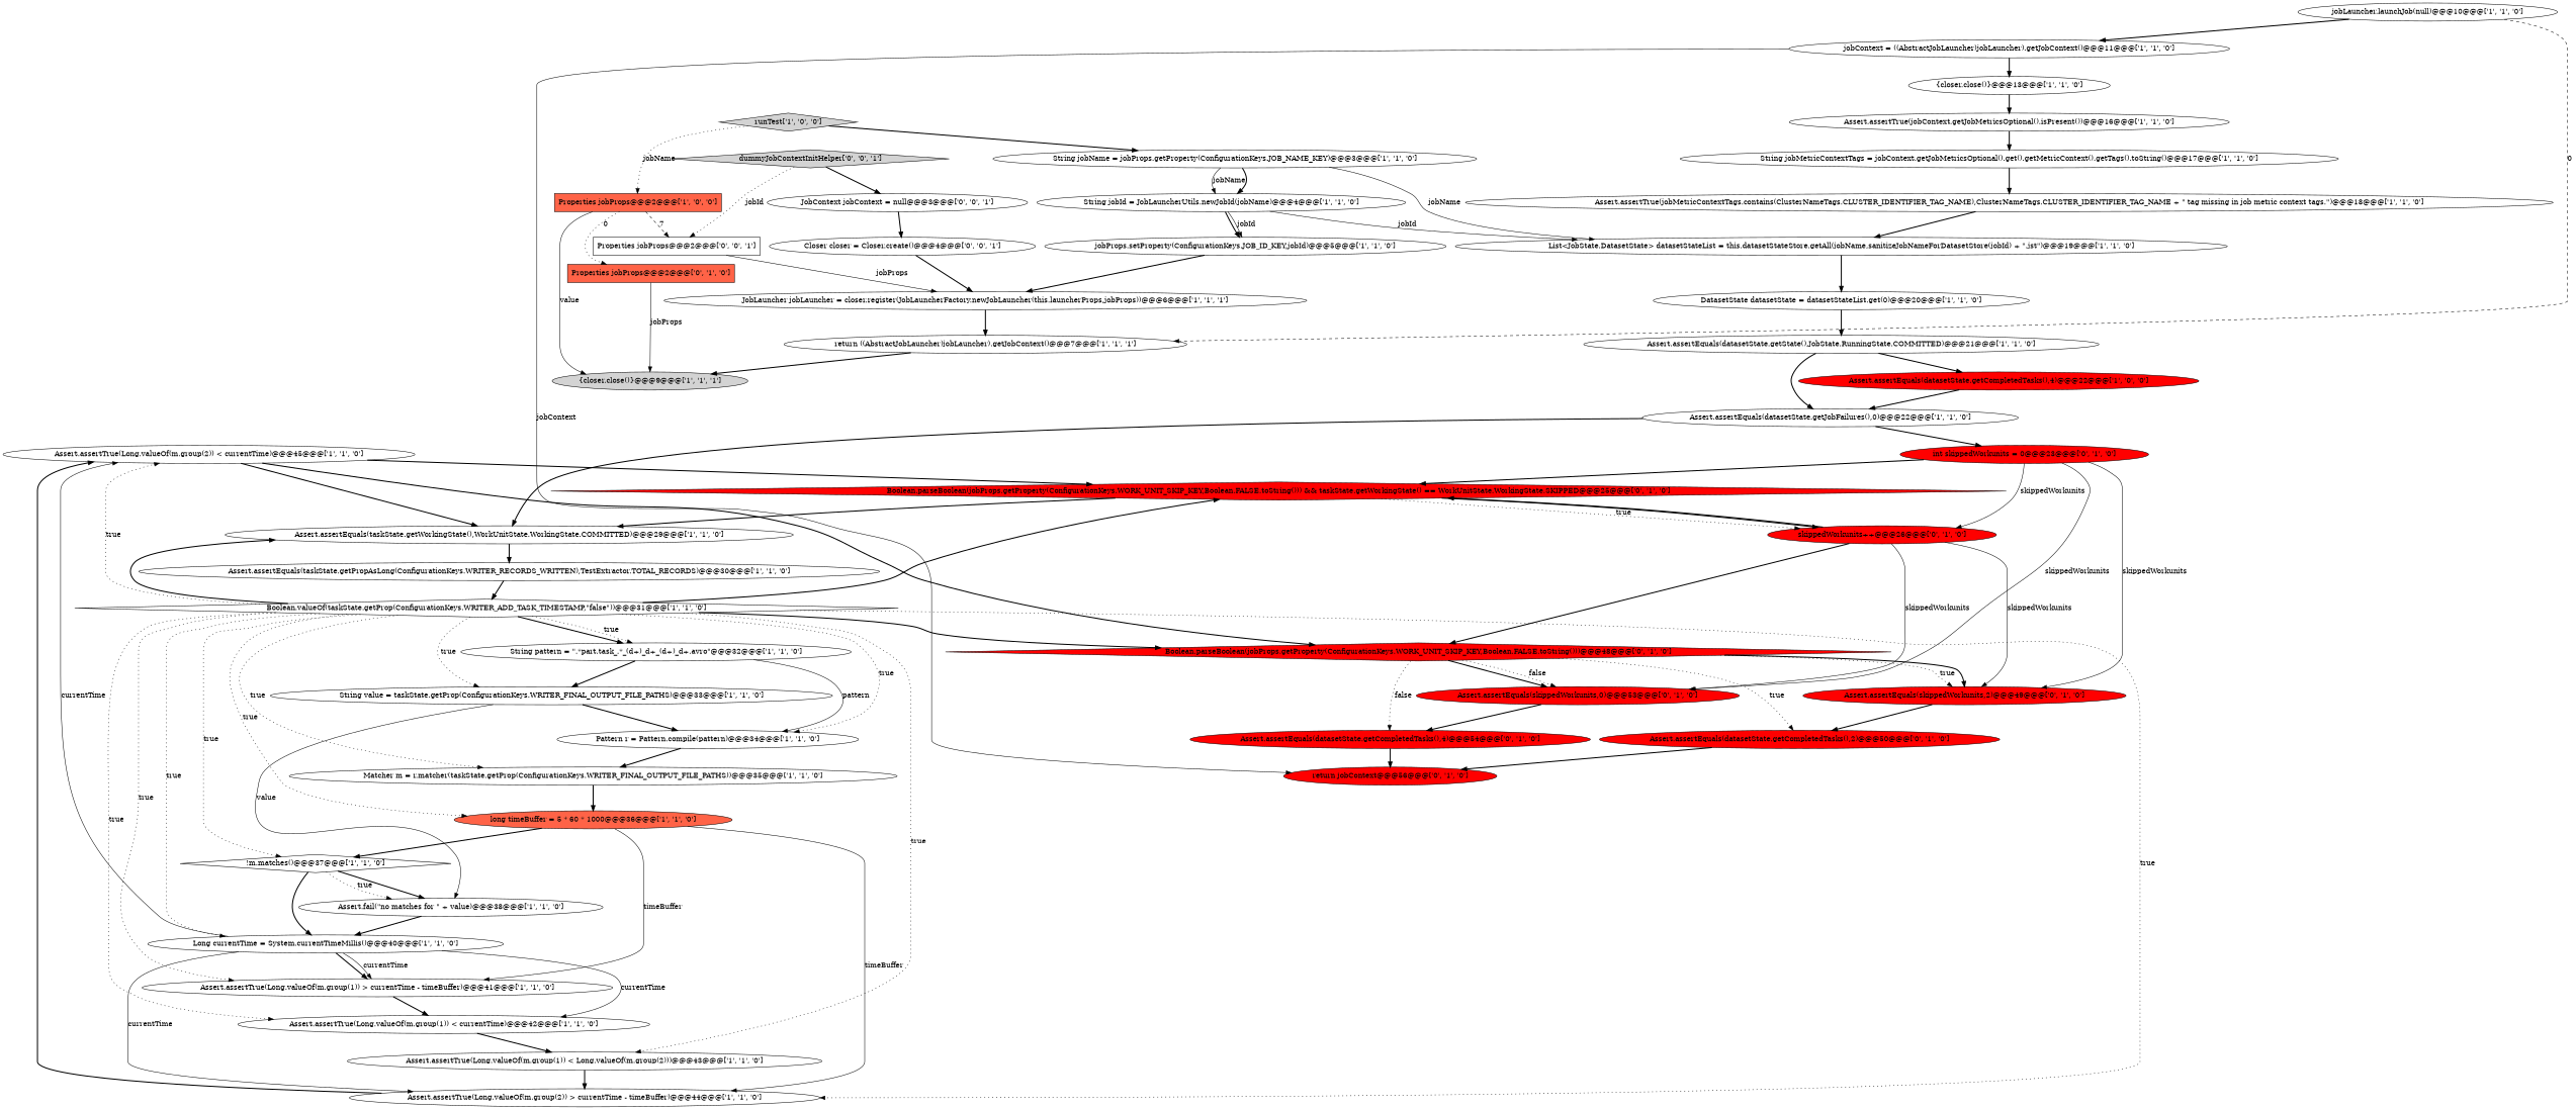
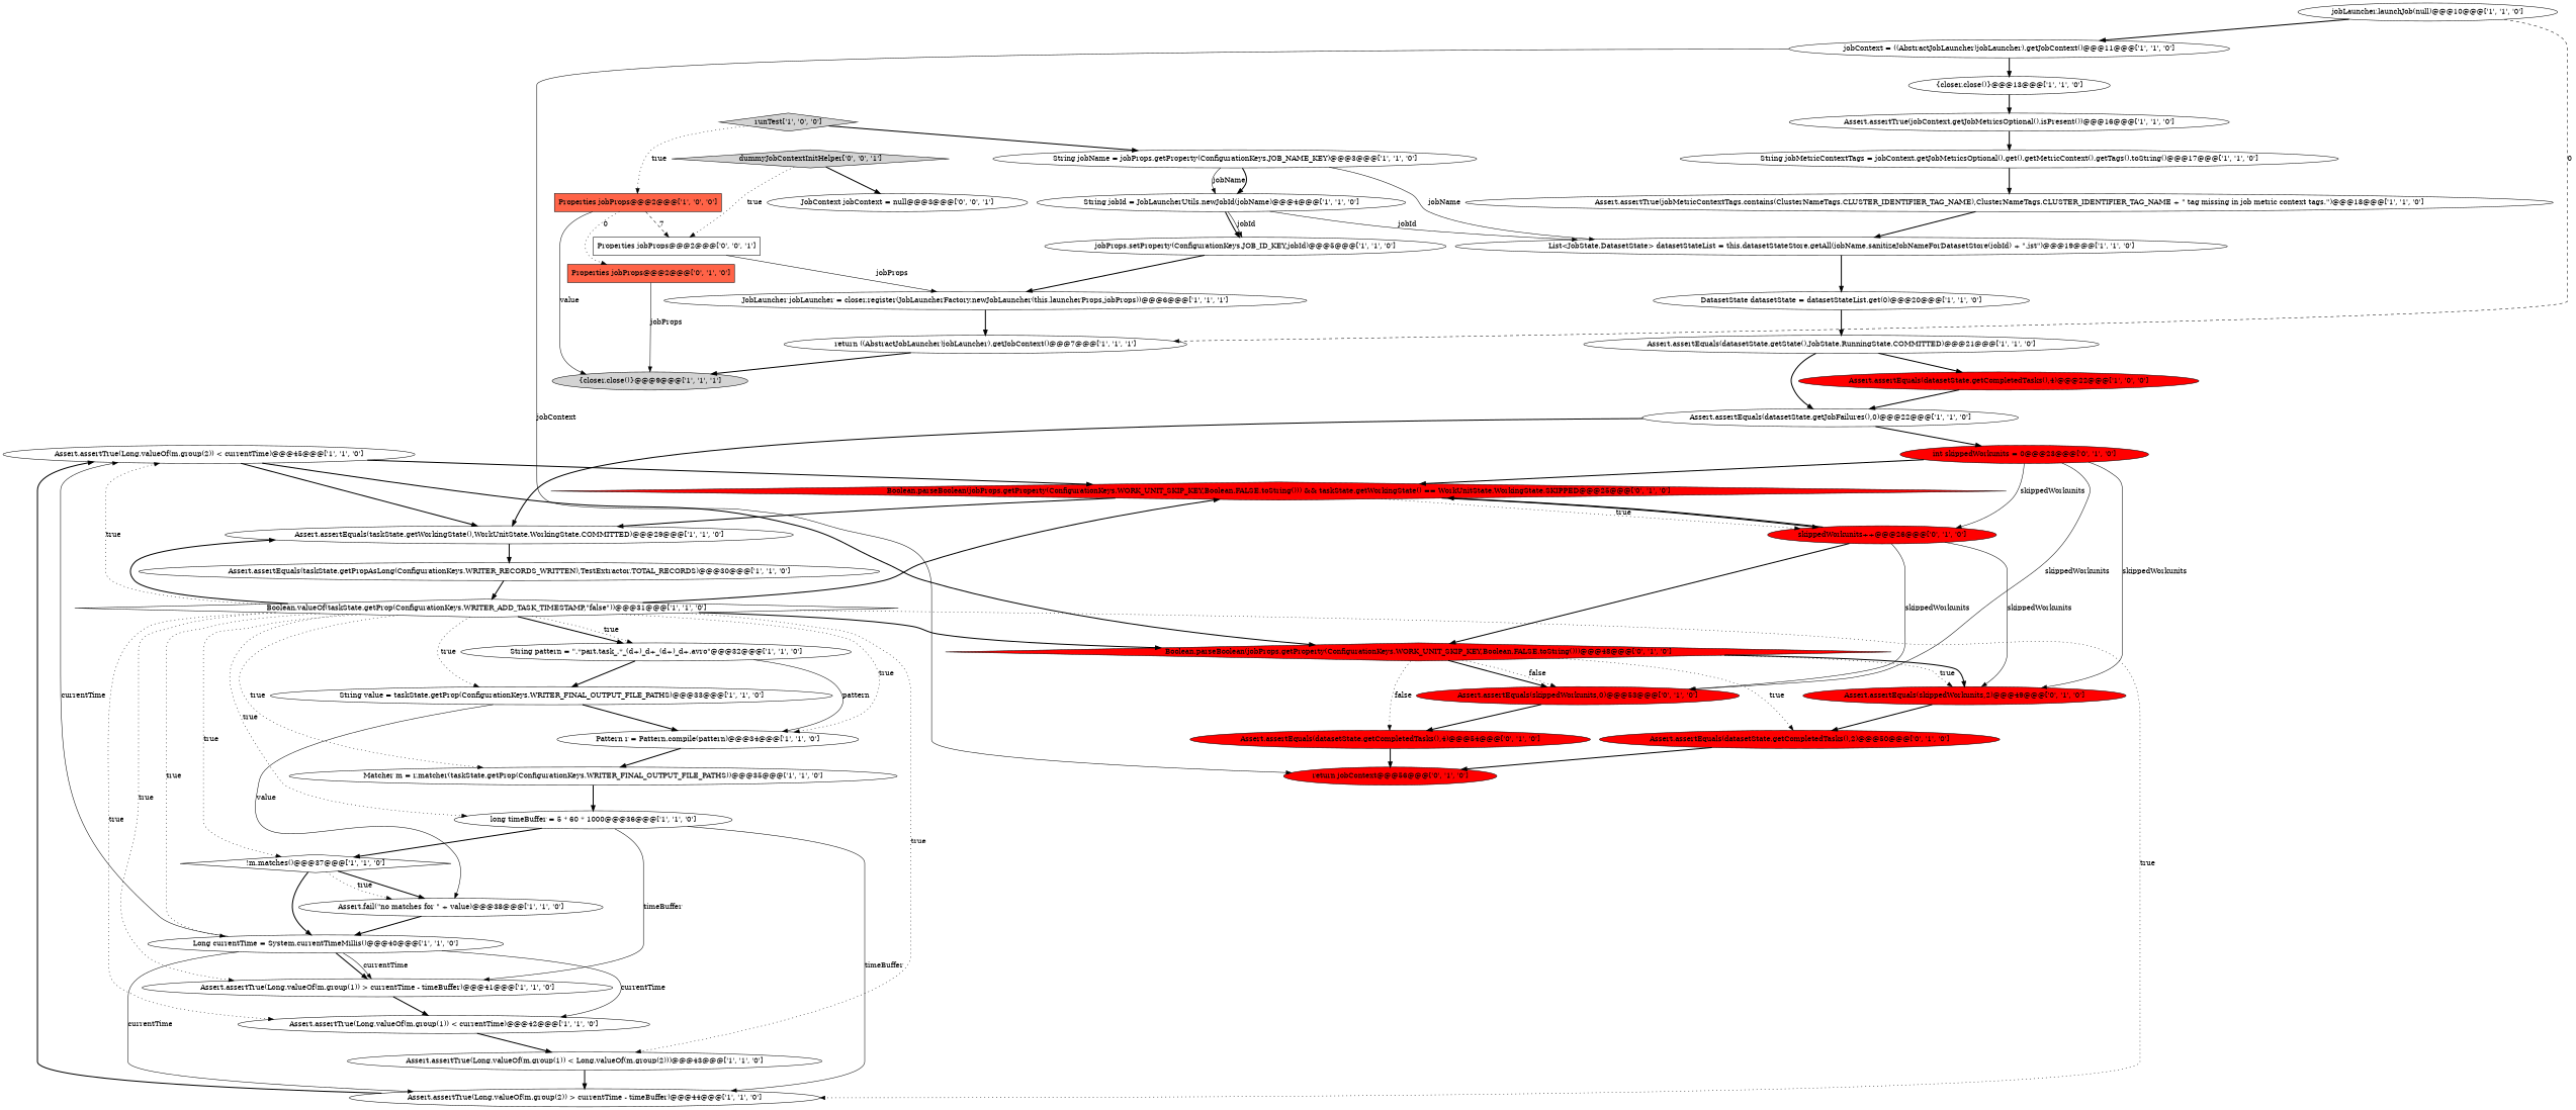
  digraph {
    node [fillcolor=white shape=ellipse style=filled]
    edge [style=bold]
    n1 [label="Assert.assertTrue(Long.valueOf(m.group(2)) < currentTime)@@@45@@@['1', '1', '0']"]
    n2 [fillcolor=red label="Boolean.parseBoolean(jobProps.getProperty(ConfigurationKeys.WORK_UNIT_SKIP_KEY,Boolean.FALSE.toString())) && taskState.getWorkingState() == WorkUnitState.WorkingState.SKIPPED@@@25@@@['0', '1', '0']" shape=diamond]
    n3 [label="Assert.assertEquals(taskState.getWorkingState(),WorkUnitState.WorkingState.COMMITTED)@@@29@@@['1', '1', '0']"]
    n4 [fillcolor=red label="Boolean.parseBoolean(jobProps.getProperty(ConfigurationKeys.WORK_UNIT_SKIP_KEY,Boolean.FALSE.toString()))@@@48@@@['0', '1', '0']" shape=diamond]
    n5 [fillcolor=red label="skippedWorkunits++@@@26@@@['0', '1', '0']"]
    n6 [label="Assert.assertEquals(taskState.getPropAsLong(ConfigurationKeys.WRITER_RECORDS_WRITTEN),TestExtractor.TOTAL_RECORDS)@@@30@@@['1', '1', '0']"]
    n7 [fillcolor=red label="Assert.assertEquals(skippedWorkunits,0)@@@53@@@['0', '1', '0']"]
    n8 [fillcolor=red label="Assert.assertEquals(datasetState.getCompletedTasks(),4)@@@54@@@['0', '1', '0']"]
    n9 [fillcolor=red label="Assert.assertEquals(skippedWorkunits,2)@@@49@@@['0', '1', '0']"]
    n10 [fillcolor=red label="Assert.assertEquals(datasetState.getCompletedTasks(),2)@@@50@@@['0', '1', '0']"]
    n11 [label="jobContext = ((AbstractJobLauncher)jobLauncher).getJobContext()@@@11@@@['1', '1', '0']"]
    n12 [fillcolor=red label="return jobContext@@@56@@@['0', '1', '0']"]
    n13 [label="{closer.close()}@@@13@@@['1', '1', '0']"]
    n14 [label="Assert.assertTrue(jobContext.getJobMetricsOptional().isPresent())@@@16@@@['1', '1', '0']"]
    n15 [label="String jobMetricContextTags = jobContext.getJobMetricsOptional().get().getMetricContext().getTags().toString()@@@17@@@['1', '1', '0']"]
    n16 [label="Assert.assertTrue(jobMetricContextTags.contains(ClusterNameTags.CLUSTER_IDENTIFIER_TAG_NAME),ClusterNameTags.CLUSTER_IDENTIFIER_TAG_NAME + \" tag missing in job metric context tags.\")@@@18@@@['1', '1', '0']"]
    n17 [label="Assert.assertTrue(Long.valueOf(m.group(1)) < currentTime)@@@42@@@['1', '1', '0']"]
    n18 [label="Assert.assertTrue(Long.valueOf(m.group(1)) < Long.valueOf(m.group(2)))@@@43@@@['1', '1', '0']"]
    n19 [label="Assert.assertTrue(Long.valueOf(m.group(2)) > currentTime - timeBuffer)@@@44@@@['1', '1', '0']"]
    n20 [fillcolor=red label="int skippedWorkunits = 0@@@23@@@['0', '1', '0']"]
    n21 [label="Assert.fail(\"no matches for \" + value)@@@38@@@['1', '1', '0']"]
    n22 [label="Long currentTime = System.currentTimeMillis()@@@40@@@['1', '1', '0']"]
    n23 [label="Assert.assertTrue(Long.valueOf(m.group(1)) > currentTime - timeBuffer)@@@41@@@['1', '1', '0']"]
    n24 [label="List<JobState.DatasetState> datasetStateList = this.datasetStateStore.getAll(jobName,sanitizeJobNameForDatasetStore(jobId) + \".jst\")@@@19@@@['1', '1', '0']"]
    n25 [label="DatasetState datasetState = datasetStateList.get(0)@@@20@@@['1', '1', '0']"]
-   n26 [fillcolor=tomato label="long timeBuffer = 5 * 60 * 1000@@@36@@@['1', '1', '0']"]
+   n26 [label="long timeBuffer = 5 * 60 * 1000@@@36@@@['1', '1', '0']"]
    n27 [label="!m.matches()@@@37@@@['1', '1', '0']" shape=diamond]
-   n28 [label="Closer closer = Closer.create()@@@4@@@['0', '0', '1']"]
    n29 [label="JobLauncher jobLauncher = closer.register(JobLauncherFactory.newJobLauncher(this.launcherProps,jobProps))@@@6@@@['1', '1', '1']"]
    n30 [label="return ((AbstractJobLauncher)jobLauncher).getJobContext()@@@7@@@['1', '1', '1']"]
    n31 [label="Boolean.valueOf(taskState.getProp(ConfigurationKeys.WRITER_ADD_TASK_TIMESTAMP,\"false\"))@@@31@@@['1', '1', '0']" shape=diamond]
    n32 [label="Pattern r = Pattern.compile(pattern)@@@34@@@['1', '1', '0']"]
    n33 [label="Matcher m = r.matcher(taskState.getProp(ConfigurationKeys.WRITER_FINAL_OUTPUT_FILE_PATHS))@@@35@@@['1', '1', '0']"]
    n34 [label="String pattern = \".*part.task_.*_(\d+)_\d+_(\d+)_\d+.avro\"@@@32@@@['1', '1', '0']"]
    n35 [label="String value = taskState.getProp(ConfigurationKeys.WRITER_FINAL_OUTPUT_FILE_PATHS)@@@33@@@['1', '1', '0']"]
    n36 [label="Properties jobProps@@@2@@@['0', '0', '1']" shape=box]
    n37 [fillcolor=lightgray label="{closer.close()}@@@9@@@['1', '1', '1']"]
    n38 [label="String jobName = jobProps.getProperty(ConfigurationKeys.JOB_NAME_KEY)@@@3@@@['1', '1', '0']"]
    n39 [label="String jobId = JobLauncherUtils.newJobId(jobName)@@@4@@@['1', '1', '0']"]
    n40 [fillcolor=tomato label="Properties jobProps@@@2@@@['0', '1', '0']" shape=box]
    n41 [fillcolor=tomato label="Properties jobProps@@@2@@@['1', '0', '0']" shape=box]
    n42 [label="Assert.assertEquals(datasetState.getJobFailures(),0)@@@22@@@['1', '1', '0']"]
    n43 [label="Assert.assertEquals(datasetState.getState(),JobState.RunningState.COMMITTED)@@@21@@@['1', '1', '0']"]
    n44 [label="jobProps.setProperty(ConfigurationKeys.JOB_ID_KEY,jobId)@@@5@@@['1', '1', '0']"]
    n45 [fillcolor=lightgray label="runTest['1', '0', '0']" shape=diamond]
    n46 [label="JobContext jobContext = null@@@3@@@['0', '0', '1']"]
    n47 [fillcolor=red label="Assert.assertEquals(datasetState.getCompletedTasks(),4)@@@22@@@['1', '0', '0']"]
    n48 [fillcolor=lightgray label="dummyJobContextInitHelper['0', '0', '1']" shape=diamond]
    n49 [label="jobLauncher.launchJob(null)@@@10@@@['1', '1', '0']"]
    n1 -> n2
    n1 -> n3
    n1 -> n4
    n2 -> n3
    n2 -> n5 [label=true style=dotted]
    n2 -> n5
    n3 -> n6
    n4 -> n7
    n4 -> n7 [label=false style=dotted]
    n4 -> n8 [label=false style=dotted]
    n4 -> n9
    n4 -> n9 [label=true style=dotted]
    n4 -> n10 [label=true style=dotted]
    n5 -> n2
    n5 -> n4
    n5 -> n7 [label=skippedWorkunits style=solid]
    n5 -> n9 [label=skippedWorkunits style=solid]
    n6 -> n31
    n7 -> n8
    n8 -> n12
    n9 -> n10
    n10 -> n12
    n11 -> n12 [label=jobContext style=solid]
    n11 -> n13
    n13 -> n14
    n14 -> n15
    n15 -> n16
    n16 -> n24
    n17 -> n18
    n18 -> n19
    n19 -> n1
    n20 -> n2
    n20 -> n5 [label=skippedWorkunits style=solid]
    n20 -> n7 [label=skippedWorkunits style=solid]
    n20 -> n9 [label=skippedWorkunits style=solid]
    n21 -> n22
    n22 -> n1 [label=currentTime style=solid]
    n22 -> n17 [label=currentTime style=solid]
    n22 -> n19 [label=currentTime style=solid]
    n22 -> n23
    n22 -> n23 [label=currentTime style=solid]
    n23 -> n17
    n24 -> n25
    n25 -> n43
    n26 -> n19 [label=timeBuffer style=solid]
    n26 -> n23 [label=timeBuffer style=solid]
    n26 -> n27
    n27 -> n21
    n27 -> n21 [label=true style=dotted]
    n27 -> n22
-   n28 -> n29
    n29 -> n30
    n30 -> n37
    n31 -> n1 [label=true style=dotted]
    n31 -> n2
    n31 -> n3
    n31 -> n4
    n31 -> n17 [label=true style=dotted]
    n31 -> n18 [label=true style=dotted]
    n31 -> n19 [label=true style=dotted]
    n31 -> n22 [label=true style=dotted]
    n31 -> n23 [label=true style=dotted]
    n31 -> n26 [label=true style=dotted]
    n31 -> n27 [label=true style=dotted]
    n31 -> n32 [label=true style=dotted]
    n31 -> n33 [label=true style=dotted]
    n31 -> n34
    n31 -> n34 [label=true style=dotted]
    n31 -> n35 [label=true style=dotted]
    n32 -> n33
    n33 -> n26
    n34 -> n32 [label=pattern style=solid]
    n34 -> n35
    n35 -> n21 [label=value style=solid]
    n35 -> n32
    n36 -> n29 [label=jobProps style=solid]
    n38 -> n24 [label=jobName style=solid]
    n38 -> n39 [label=jobName style=solid]
    n38 -> n39
    n39 -> n24 [label=jobId style=solid]
    n39 -> n44
    n39 -> n44 [label=jobId style=solid]
    n40 -> n37 [label=jobProps style=solid]
    n41 -> n36 [label=7 style=dashed]
    n41 -> n37 [label=value style=solid]
    n41 -> n40 [label=0 style=dotted]
    n42 -> n3
    n42 -> n20
    n43 -> n42
    n43 -> n47
    n44 -> n29
    n45 -> n38
-   n45 -> n41 [label=jobName style=dotted]
-   n46 -> n28
+   n45 -> n41 [label=true style=dotted]
    n47 -> n42
-   n48 -> n36 [label=jobId style=dotted]
+   n48 -> n36 [label=true style=dotted]
    n48 -> n46
    n49 -> n11
    n49 -> n30 [label=0 style=dashed]
  }
